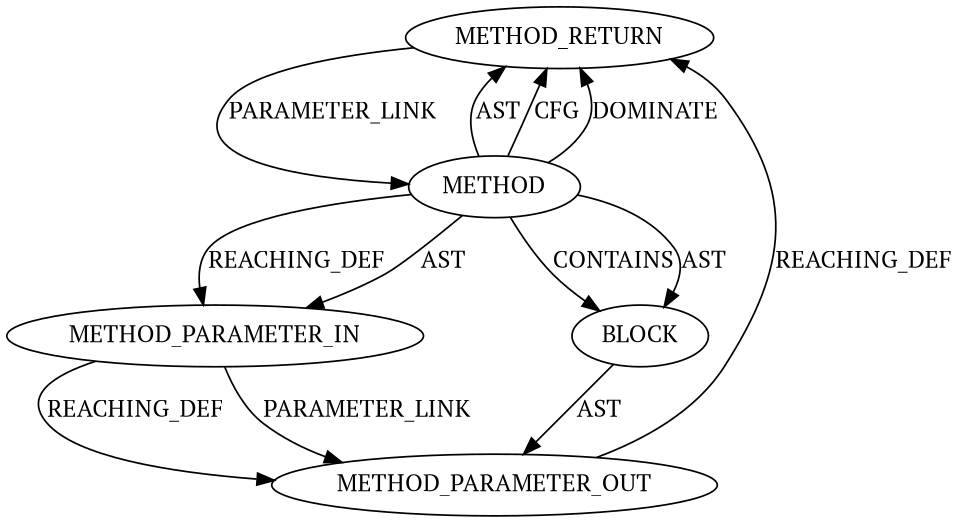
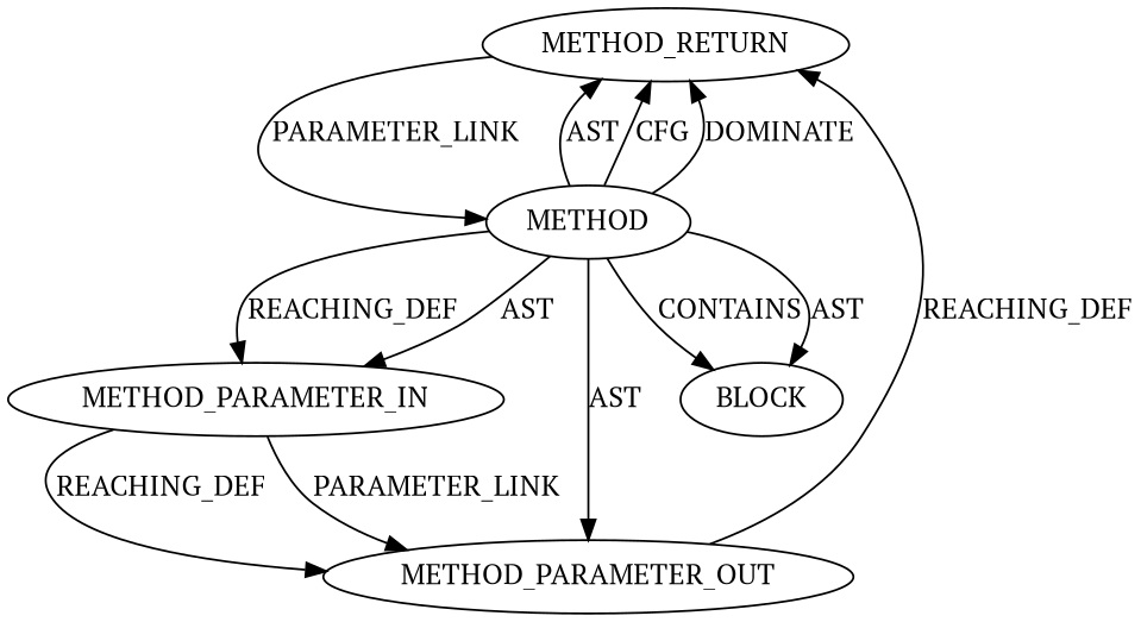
  digraph {
    fontname="PT Serif"
    node [CODE="<empty>" EVALUATION_STRATEGY=BY_VALUE ORDER=1 TYPE_FULL_NAME=ANY fontname="PT Serif"]
    edge [fontname="PT Serif"]
    n1 [CODE=RET ORDER=2 label=METHOD_RETURN]
    n2 [AST_PARENT_FULL_NAME="<global>" AST_PARENT_TYPE=NAMESPACE_BLOCK FILENAME="<empty>" FULL_NAME=to_delayed_work IS_EXTERNAL=true NAME=to_delayed_work ORDER=0 label=METHOD EVALUATION_STRATEGY="" TYPE_FULL_NAME=""]
    n3 [CODE=p1 INDEX=1 IS_VARIADIC=false NAME=p1 label=METHOD_PARAMETER_IN]
    n4 [CODE=p1 INDEX=1 IS_VARIADIC=false NAME=p1 label=METHOD_PARAMETER_OUT]
    n5 [ARGUMENT_INDEX=1 label=BLOCK EVALUATION_STRATEGY=""]
    n1 -> n2 [label=PARAMETER_LINK]
    n2 -> n1 [label=AST]
    n2 -> n1 [label=CFG]
    n2 -> n1 [label=DOMINATE]
    n2 -> n3 [label=REACHING_DEF]
    n2 -> n3 [label=AST]
-   n5 -> n4 [label=AST]
+   n2 -> n4 [label=AST]
    n2 -> n5 [label=CONTAINS]
    n2 -> n5 [label=AST]
    n3 -> n4 [VARIABLE=p1 label=REACHING_DEF]
    n3 -> n4 [label=PARAMETER_LINK]
    n4 -> n1 [VARIABLE=p1 label=REACHING_DEF]
  }
